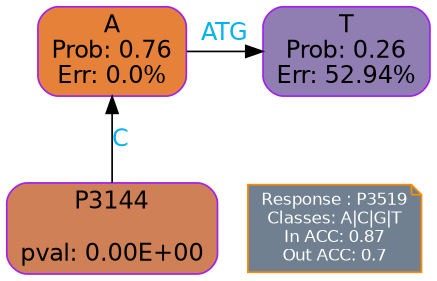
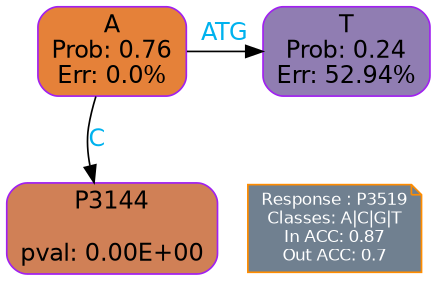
  digraph {
    ranksep=equally
    splines=polylines
    node [color=purple fontname=helvetica shape=box style="filled, rounded"]
    edge [fontcolor=deepskyblue2 fontname=helvetica style=solid]
-   n1 [fillcolor="#907db2" label="T\nProb: 0.26\nErr: 52.94%"]
+   n1 [fillcolor="#907db2" label="T\nProb: 0.24\nErr: 52.94%"]
    n2 [fillcolor="#e58139" label="A\nProb: 0.76\nErr: 0.0%"]
    n3 [align=left color=darkorange fillcolor=slategray fontcolor=white fontsize=10 label="Response : P3519\nClasses: A|C|G|T\nIn ACC: 0.87\nOut ACC: 0.7\n" shape=note style=filled]
    n4 [fillcolor="#d08056" label="P3144\n\npval: 0.00E+00"]
    subgraph sub_1 {
      rank=same
      n1
      n2
    }
    subgraph sub_2 {
      rank=same
      n3
      n4
    }
    n2 -> n1 [label=ATG]
-   n4 -> n2 [label=C]
+   n2 -> n4 [label=C]
  }
